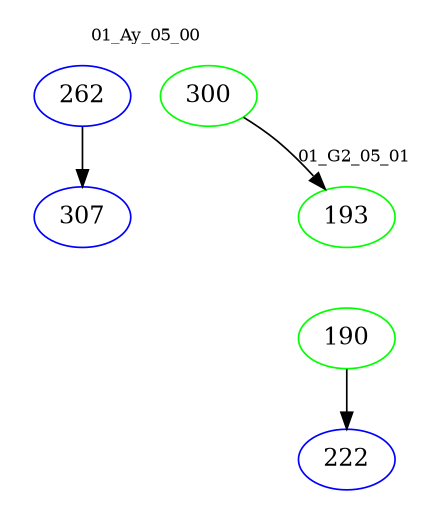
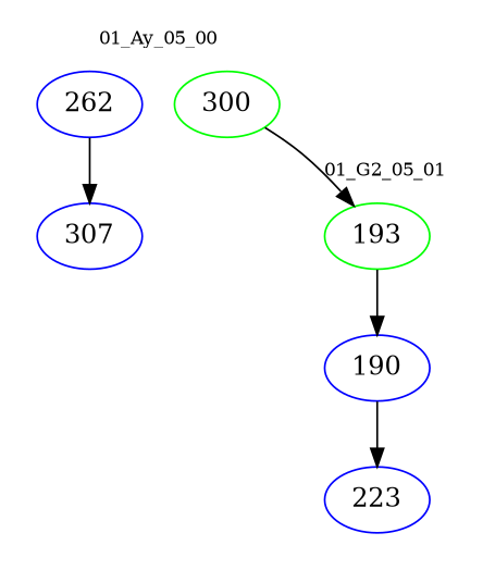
  digraph {
    node [color=blue]
    edge [color=black]
    n1 [color=green label=300]
    n2 [label=262]
    n3 [label=307]
    n4 [color=green label=193]
-   n5 [color=green label=190]
-   n6 [label=222]
+   n5 [label=190]
+   n6 [label=223]
    subgraph cluster_1 {
      color=white
      fontsize=10
      label="01_Ay_05_00"
      n1
      n2
      n3
    }
    subgraph cluster_2 {
      color=white
      fontsize=10
      label="01_G2_05_01"
      n4
      n5
      n6
    }
    n1 -> n4
    n2 -> n3
+   n4 -> n5
    n5 -> n6
  }
